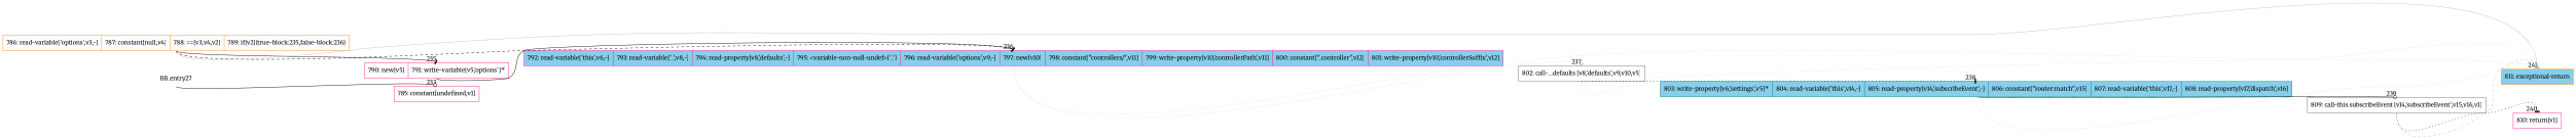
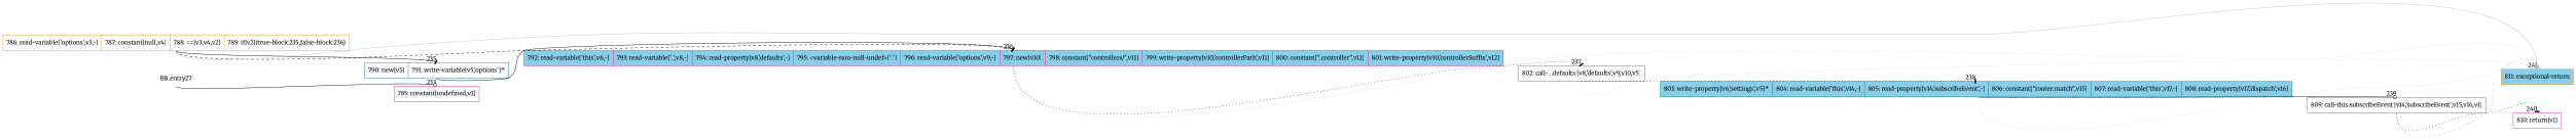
  digraph {
    fontname=Merriweather
    rankdir=LR
    node [color=darkorange fillcolor=white fontname=Merriweather shape=record style=filled]
    edge [arrowhead=tee fontname=Merriweather headport=n style=dotted tailport=s]
    BB_entry27 [shape=none]
    n2 [color=deeppink label="{785: constant[undefined,v1]}"]
    n3 [label="{786: read-variable['options',v3,-]|787: constant[null,v4]|788: ==[v3,v4,v2]|789: if[v2](true-block:235,false-block:236)}"]
-   n4 [color=deeppink label="{790: new[v5]|791: write-variable[v5,'options']*}"]
+   n4 [color=teal label="{790: new[v5]|791: write-variable[v5,'options']*}"]
    n5 [color=deeppink fillcolor=skyblue label="{792: read-variable['this',v6,-]|793: read-variable['_',v8,-]|794: read-property[v8,'defaults',-]|795: \<variable-non-null-undef\>['_']|796: read-variable['options',v9,-]|797: new[v10]|798: constant[\"controllers/\",v11]|799: write-property[v10,'controllerPath',v11]|800: constant[\"_controller\",v12]|801: write-property[v10,'controllerSuffix',v12]}"]
    n6 [fillcolor=skyblue label="{811: exceptional-return}"]
    n7 [color=gray40 label="{802: call-_.defaults [v8,'defaults',v9,v10,v5]}"]
    n8 [color=teal fillcolor=skyblue label="{803: write-property[v6,'settings',v5]*|804: read-variable['this',v14,-]|805: read-property[v14,'subscribeEvent',-]|806: constant[\"router:match\",v15]|807: read-variable['this',v17,-]|808: read-property[v17,'dispatch',v16]}"]
    n9 [color=gray40 label="{809: call-this.subscribeEvent [v14,'subscribeEvent',v15,v16,v1]}"]
    n10 [color=deeppink label="{810: return[v1]}"]
    BB_entry27 -> n2 [arrowhead=odot headlabel="    233" style=solid]
    n3 -> n4 [headlabel="      235" style=solid]
    n3 -> n5 [headlabel="      236" style=dashed]
    n3 -> n6 [color=gray headlabel="      241" style=solid]
    n4 -> n5 [style=solid]
    n5 -> n6 [arrowhead=odot color=gray]
-   n5 -> n7 [headlabel="      237" color=gray]
+   n5 -> n7 [headlabel="      237"]
    n7 -> n6 [arrowhead=odot color=gray]
    n7 -> n8 [headlabel="      238"]
    n8 -> n6 [arrowhead=odot color=gray]
    n8 -> n9 [arrowhead=odot headlabel="      239" style=solid]
    n9 -> n6 [arrowhead=odot color=gray style=dashed]
    n9 -> n10 [headlabel="      240"]
  }
